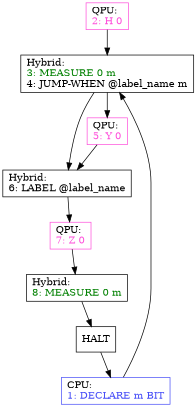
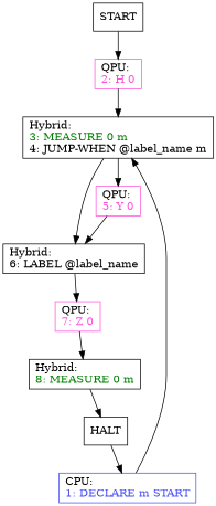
  digraph {
    node [color=black shape=rectangle]
    n1 [label=<Hybrid:<br align="left"/><font color="#008000">3: MEASURE 0 m</font><br align="left"/><font color="#000000">4: JUMP-WHEN @label_name m</font><br align="left"/>>]
    n2 [label=<Hybrid:<br align="left"/><font color="#000000">6: LABEL @label_name</font><br align="left"/>>]
    n3 [color="#fe4eda" label=<QPU:<br align="left"/><font color="#fe4eda">5: Y 0</font><br align="left"/>>]
    n4 [color="#fe4eda" label=<QPU:<br align="left"/><font color="#fe4eda">7: Z 0</font><br align="left"/>>]
    n5 [label=<Hybrid:<br align="left"/><font color="#008000">8: MEASURE 0 m	</font><br align="left"/>>]
    n6 [label=<HALT<br align="left"/>>]
-   n7 [color="#464df7" label=<CPU:<br align="left"/><font color="#464df7">1: DECLARE m BIT</font><br align="left"/>>]
+   n7 [color="#464df7" label=<CPU:<br align="left"/><font color="#464df7">1: DECLARE m START</font><br align="left"/>>]
    n8 [color="#fe4eda" label=<QPU:<br align="left"/><font color="#fe4eda">2: H 0</font><br align="left"/>>]
+   n9 [label=<START<br align="left"/>>]
    n1 -> n2
    n1 -> n3
    n2 -> n4
    n3 -> n2
    n4 -> n5
    n5 -> n6
    n6 -> n7
    n7 -> n1
    n8 -> n1
+   n9 -> n8
  }
